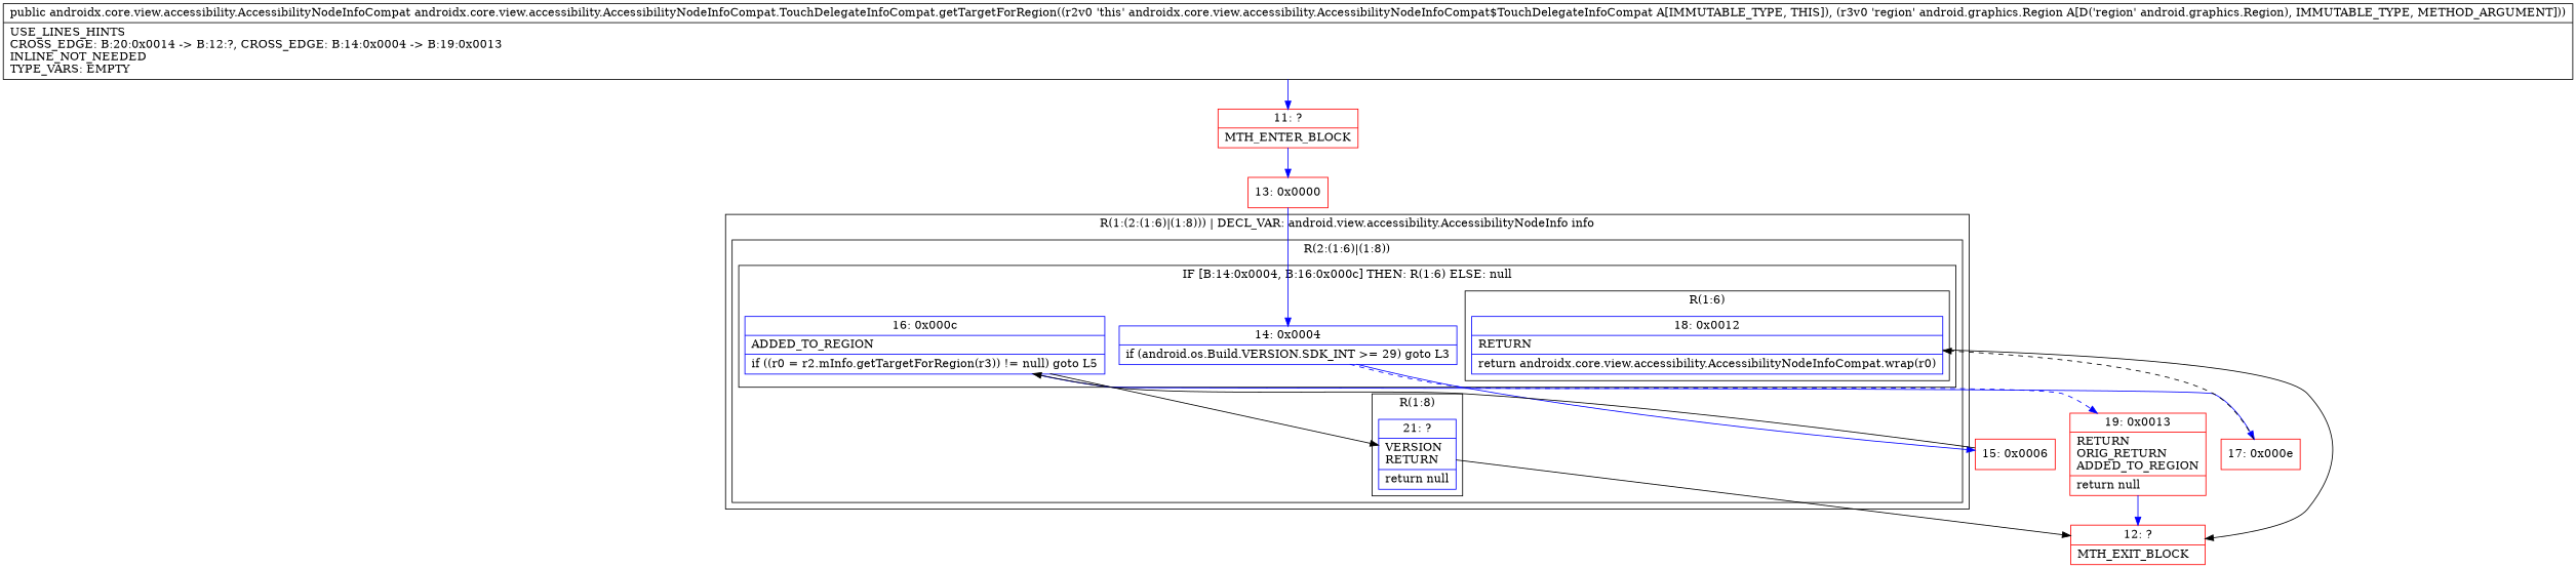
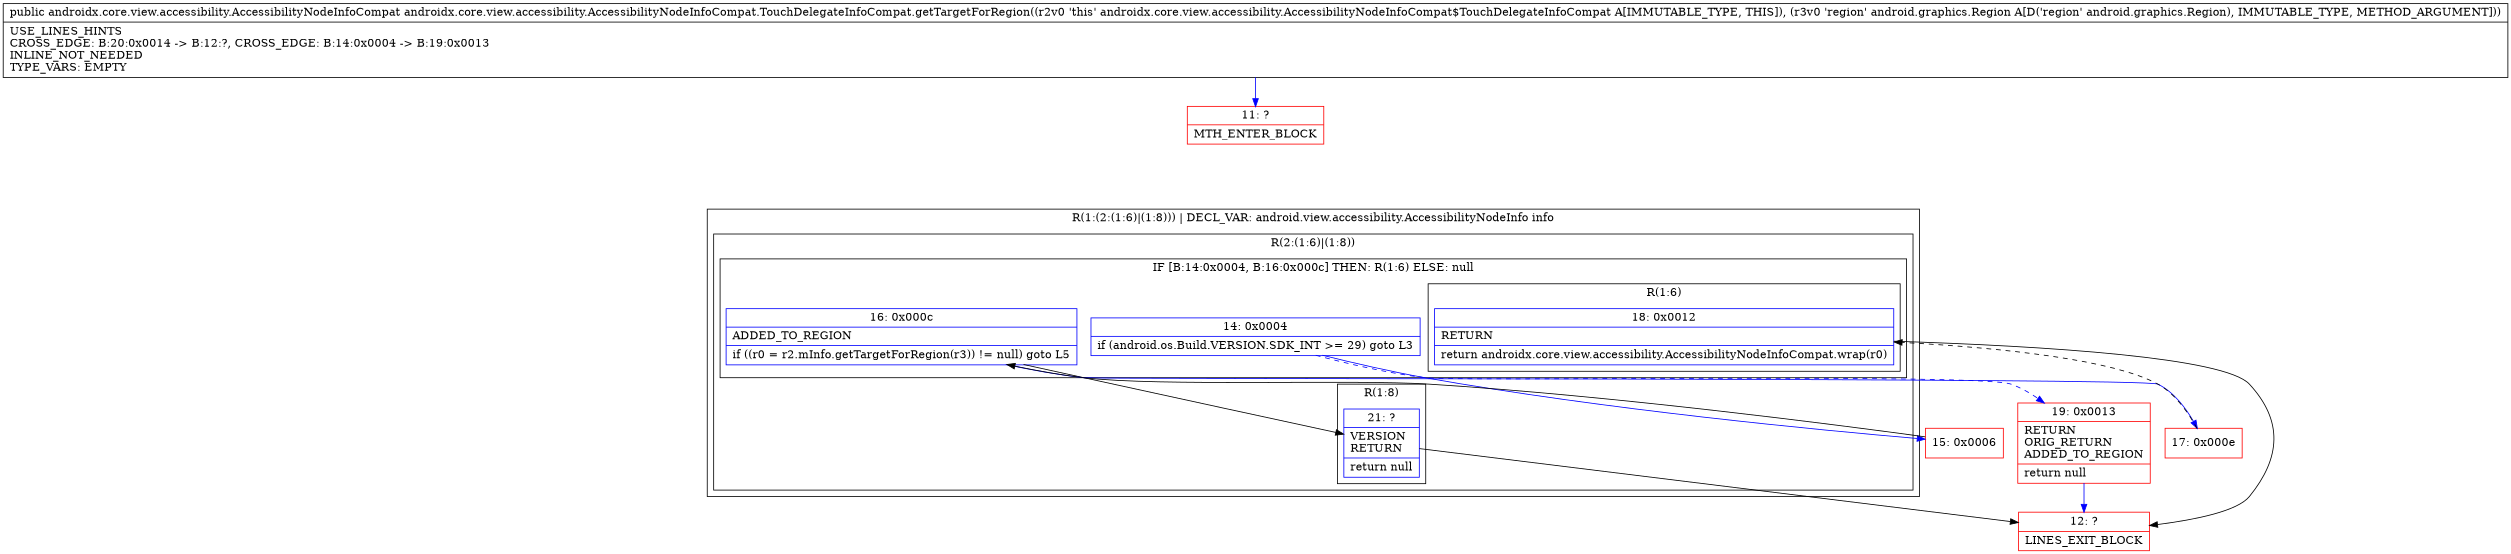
  digraph {
    node [color=red shape=record]
    edge [color=blue]
    n1 [color=blue label="{18\:\ 0x0012|RETURN\l|return androidx.core.view.accessibility.AccessibilityNodeInfoCompat.wrap(r0)\l}"]
    n2 [color=blue label="{14\:\ 0x0004|if (android.os.Build.VERSION.SDK_INT \>= 29) goto L3\l}"]
    n3 [color=blue label="{16\:\ 0x000c|ADDED_TO_REGION\l|if ((r0 = r2.mInfo.getTargetForRegion(r3)) != null) goto L5\l}"]
    n4 [color=blue label="{21\:\ ?|VERSION\lRETURN\l|return null\l}"]
-   n5 [label="{12\:\ ?|MTH_EXIT_BLOCK\l}"]
+   n5 [label="{12\:\ ?|LINES_EXIT_BLOCK\l}"]
    n6 [label="{15\:\ 0x0006}"]
    n7 [label="{19\:\ 0x0013|RETURN\lORIG_RETURN\lADDED_TO_REGION\l|return null\l}"]
    n8 [label="{17\:\ 0x000e}"]
    n9 [label="{11\:\ ?|MTH_ENTER_BLOCK\l}"]
-   n10 [label="{13\:\ 0x0000}"]
    n11 [label="{public androidx.core.view.accessibility.AccessibilityNodeInfoCompat androidx.core.view.accessibility.AccessibilityNodeInfoCompat.TouchDelegateInfoCompat.getTargetForRegion((r2v0 'this' androidx.core.view.accessibility.AccessibilityNodeInfoCompat$TouchDelegateInfoCompat A[IMMUTABLE_TYPE, THIS]), (r3v0 'region' android.graphics.Region A[D('region' android.graphics.Region), IMMUTABLE_TYPE, METHOD_ARGUMENT]))  | USE_LINES_HINTS\lCROSS_EDGE: B:20:0x0014 \-\> B:12:?, CROSS_EDGE: B:14:0x0004 \-\> B:19:0x0013\lINLINE_NOT_NEEDED\lTYPE_VARS: EMPTY\l}" color=""]
    subgraph cluster_1 {
      label="R(1:(2:(1:6)|(1:8))) | DECL_VAR: android.view.accessibility.AccessibilityNodeInfo info\l"
      subgraph cluster_2 {
        label="R(2:(1:6)|(1:8))"
        subgraph cluster_3 {
          label="IF [B:14:0x0004, B:16:0x000c] THEN: R(1:6) ELSE: null"
          n2
          n3
          subgraph cluster_4 {
            label="R(1:6)"
            n1
          }
        }
        subgraph cluster_5 {
          label="R(1:8)"
          n4
        }
      }
    }
    n1 -> n5 [color=black]
    n2 -> n6
    n2 -> n7 [style=dashed]
    n3 -> n4 [color=black style=solid]
    n3 -> n8
    n4 -> n5 [color=black]
    n6 -> n3 [color=black]
    n7 -> n5
    n8 -> n1 [color=black style=dashed]
-   n9 -> n10
-   n10 -> n2
    n11 -> n9
  }
